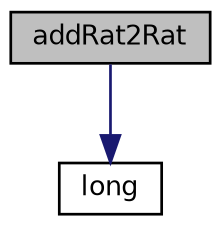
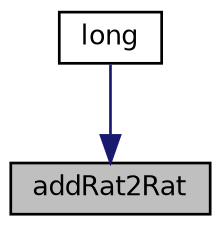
  digraph {
    rankdir=TB
    node [color=black fontname=Helvetica fontsize=10 shape=record style=filled]
    n1 [fillcolor=grey75 fontcolor=black height=0.2 label=addRat2Rat width=0.4]
    n2 [fillcolor=white height=0.2 label=long width=0.4]
-   n1 -> n2 [color=midnightblue fontname=Helvetica fontsize=10 labelfontname=Helvetica labelfontsize=10 style=solid]
+   n2 -> n1 [color=midnightblue fontname=Helvetica fontsize=10 labelfontname=Helvetica labelfontsize=10 style=solid]
  }
